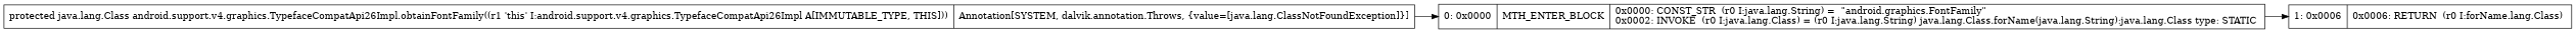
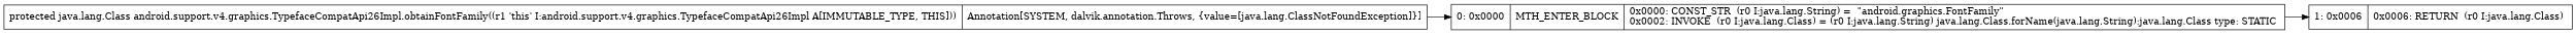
  digraph {
    rankdir=LR
    node [shape=record]
    n1 [label="{0\:\ 0x0000|MTH_ENTER_BLOCK\l|0x0000: CONST_STR  (r0 I:java.lang.String) =  \"android.graphics.FontFamily\" \l0x0002: INVOKE  (r0 I:java.lang.Class) = (r0 I:java.lang.String) java.lang.Class.forName(java.lang.String):java.lang.Class type: STATIC \l}"]
-   n2 [label="{1\:\ 0x0006|0x0006: RETURN  (r0 I:forName.lang.Class) \l}"]
+   n2 [label="{1\:\ 0x0006|0x0006: RETURN  (r0 I:java.lang.Class) \l}"]
    n3 [label="{protected java.lang.Class android.support.v4.graphics.TypefaceCompatApi26Impl.obtainFontFamily((r1 'this' I:android.support.v4.graphics.TypefaceCompatApi26Impl A[IMMUTABLE_TYPE, THIS]))  | Annotation[SYSTEM, dalvik.annotation.Throws, \{value=[java.lang.ClassNotFoundException]\}]\l}"]
    n1 -> n2
    n3 -> n1
  }
